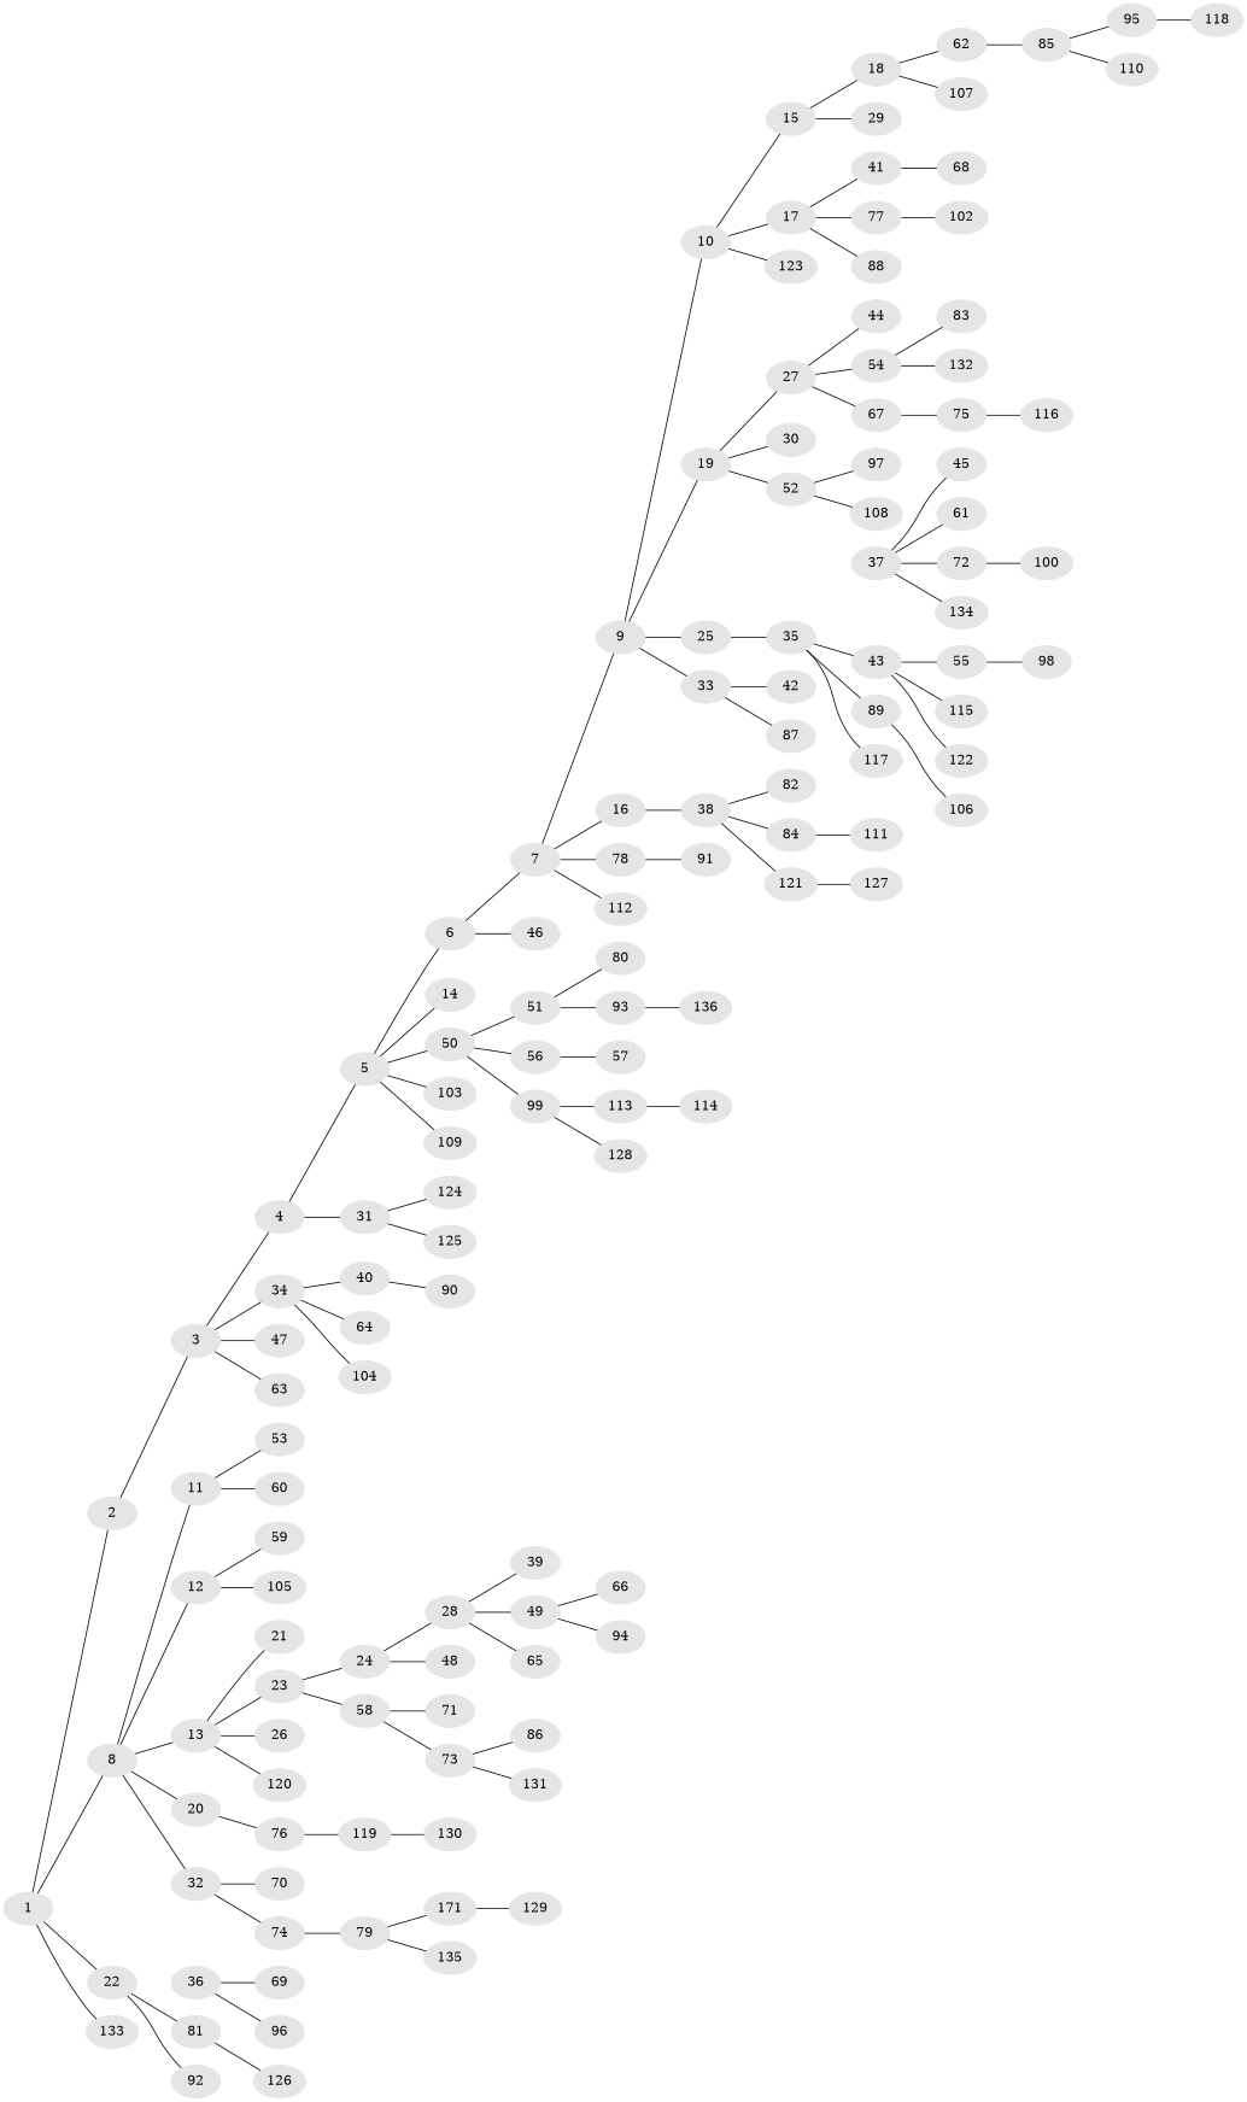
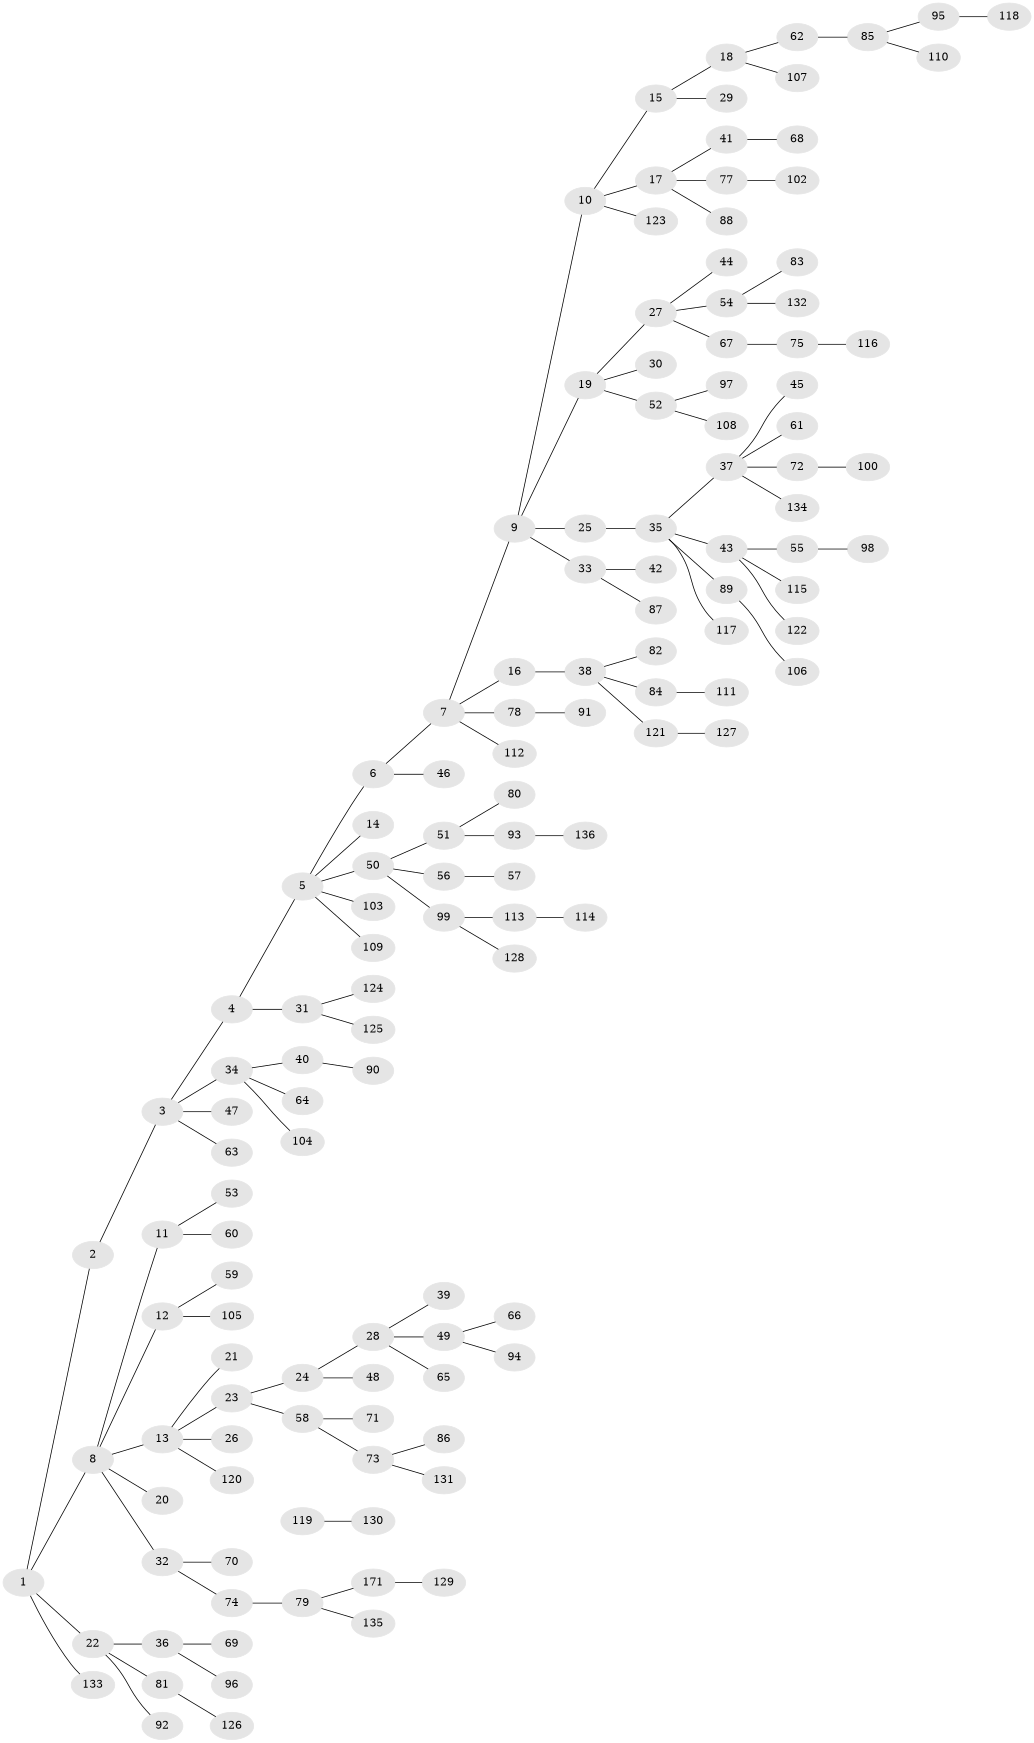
  graph {
    rankdir=LR
    node [color=gray90 style=filled]
    1
    2
    8
    22
    133
    3
    11
    12
    13
    20
    32
    36
    81
    92
    4
    34
    47
    63
    5
    31
    40
    64
    104
    6
    14
    50
    103
    109
    124
    125
    7
    46
    51
    56
    99
    9
    16
    78
    112
    10
    19
    25
    33
    38
    91
    53
    60
    59
    105
    21
    23
    26
    120
-   76
    70
    74
    15
    17
    123
    27
    30
    52
    35
    42
    87
    18
    29
    41
    77
    88
    24
    58
    62
    107
    82
    84
    121
    68
    102
    85
    44
    54
    67
    97
    108
    119
    69
    96
    126
    28
    48
    71
    73
    39
    49
    65
    37
    43
    89
    117
    83
    132
    75
    66
    94
    79
    90
    45
    61
    72
    134
    55
    115
    122
    106
    100
    111
    127
    98
    80
    93
    57
    113
    128
    136
    86
    131
    95
    110
    116
    n131 [label=171]
    135
    130
    129
    118
    114
    1 -- 2
    1 -- 8
    1 -- 22
    1 -- 133
    2 -- 3
    8 -- 11
    8 -- 12
    8 -- 13
    8 -- 20
    8 -- 32
+   22 -- 36
    22 -- 81
    22 -- 92
    3 -- 4
    3 -- 34
    3 -- 47
    3 -- 63
    11 -- 53
    11 -- 60
    12 -- 59
    12 -- 105
    13 -- 21
    13 -- 23
    13 -- 26
    13 -- 120
-   20 -- 76
    32 -- 70
    32 -- 74
    36 -- 69
    36 -- 96
    81 -- 126
    4 -- 5
    4 -- 31
    34 -- 40
    34 -- 64
    34 -- 104
    5 -- 6
    5 -- 14
    5 -- 50
    5 -- 103
    5 -- 109
    31 -- 124
    31 -- 125
    40 -- 90
    6 -- 7
    6 -- 46
    50 -- 51
    50 -- 56
    50 -- 99
    7 -- 9
    7 -- 16
    7 -- 78
    7 -- 112
    51 -- 80
    51 -- 93
    56 -- 57
    99 -- 113
    99 -- 128
    9 -- 10
    9 -- 19
    9 -- 25
    9 -- 33
    16 -- 38
    78 -- 91
    10 -- 15
    10 -- 17
    10 -- 123
    19 -- 27
    19 -- 30
    19 -- 52
    25 -- 35
    33 -- 42
    33 -- 87
    38 -- 82
    38 -- 84
    38 -- 121
    23 -- 24
    23 -- 58
-   76 -- 119
    74 -- 79
    15 -- 18
    15 -- 29
    17 -- 41
    17 -- 77
    17 -- 88
    27 -- 44
    27 -- 54
    27 -- 67
    52 -- 97
    52 -- 108
+   35 -- 37
    35 -- 43
    35 -- 89
    35 -- 117
    18 -- 62
    18 -- 107
    41 -- 68
    77 -- 102
    24 -- 28
    24 -- 48
    58 -- 71
    58 -- 73
    62 -- 85
    84 -- 111
    121 -- 127
    85 -- 95
    85 -- 110
    54 -- 83
    54 -- 132
    67 -- 75
    119 -- 130
    28 -- 39
    28 -- 49
    28 -- 65
    73 -- 86
    73 -- 131
    49 -- 66
    49 -- 94
    37 -- 45
    37 -- 61
    37 -- 72
    37 -- 134
    43 -- 55
    43 -- 115
    43 -- 122
    89 -- 106
    75 -- 116
    79 -- n131
    79 -- 135
    72 -- 100
    55 -- 98
    93 -- 136
    113 -- 114
    95 -- 118
    n131 -- 129
  }
